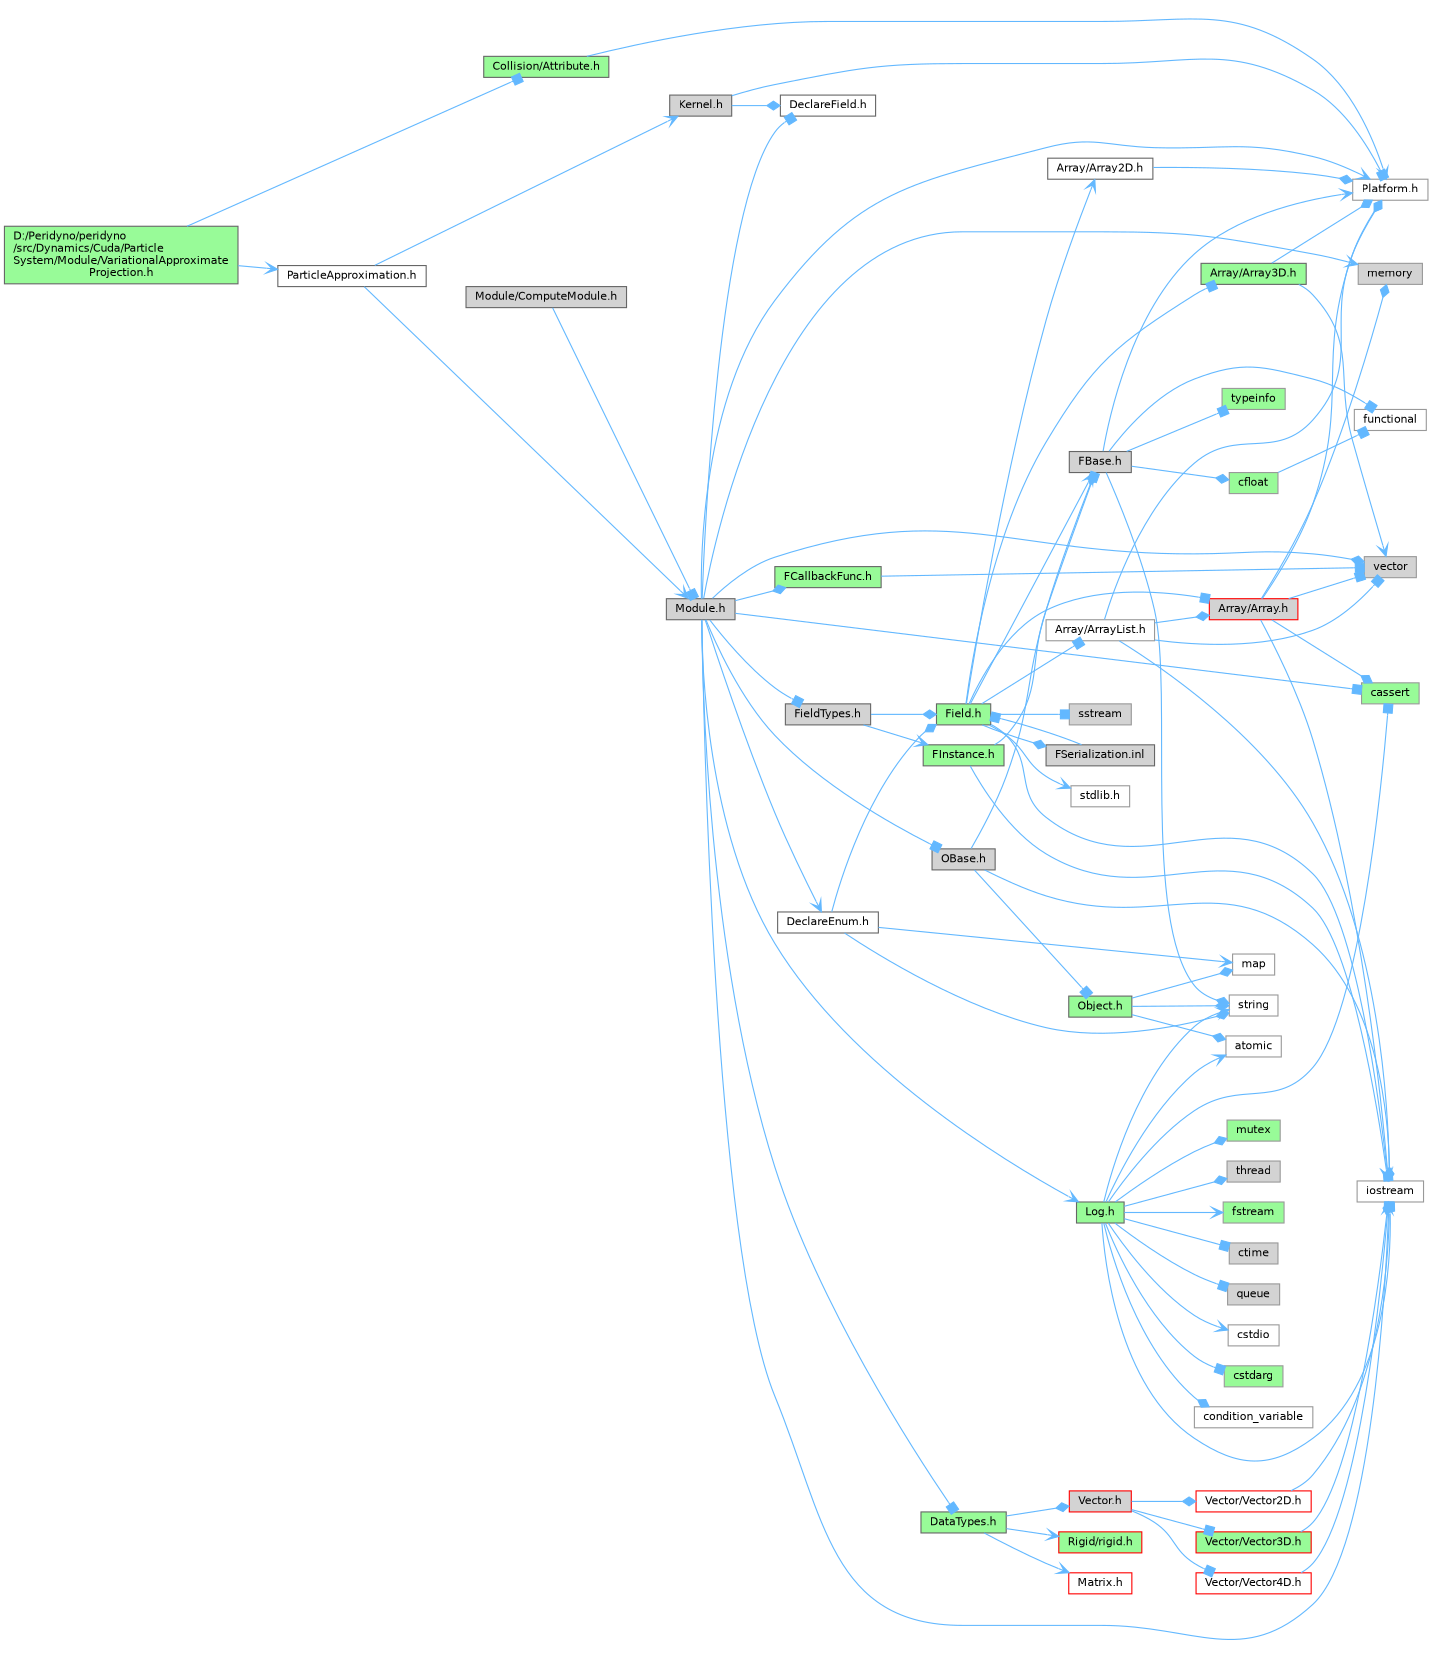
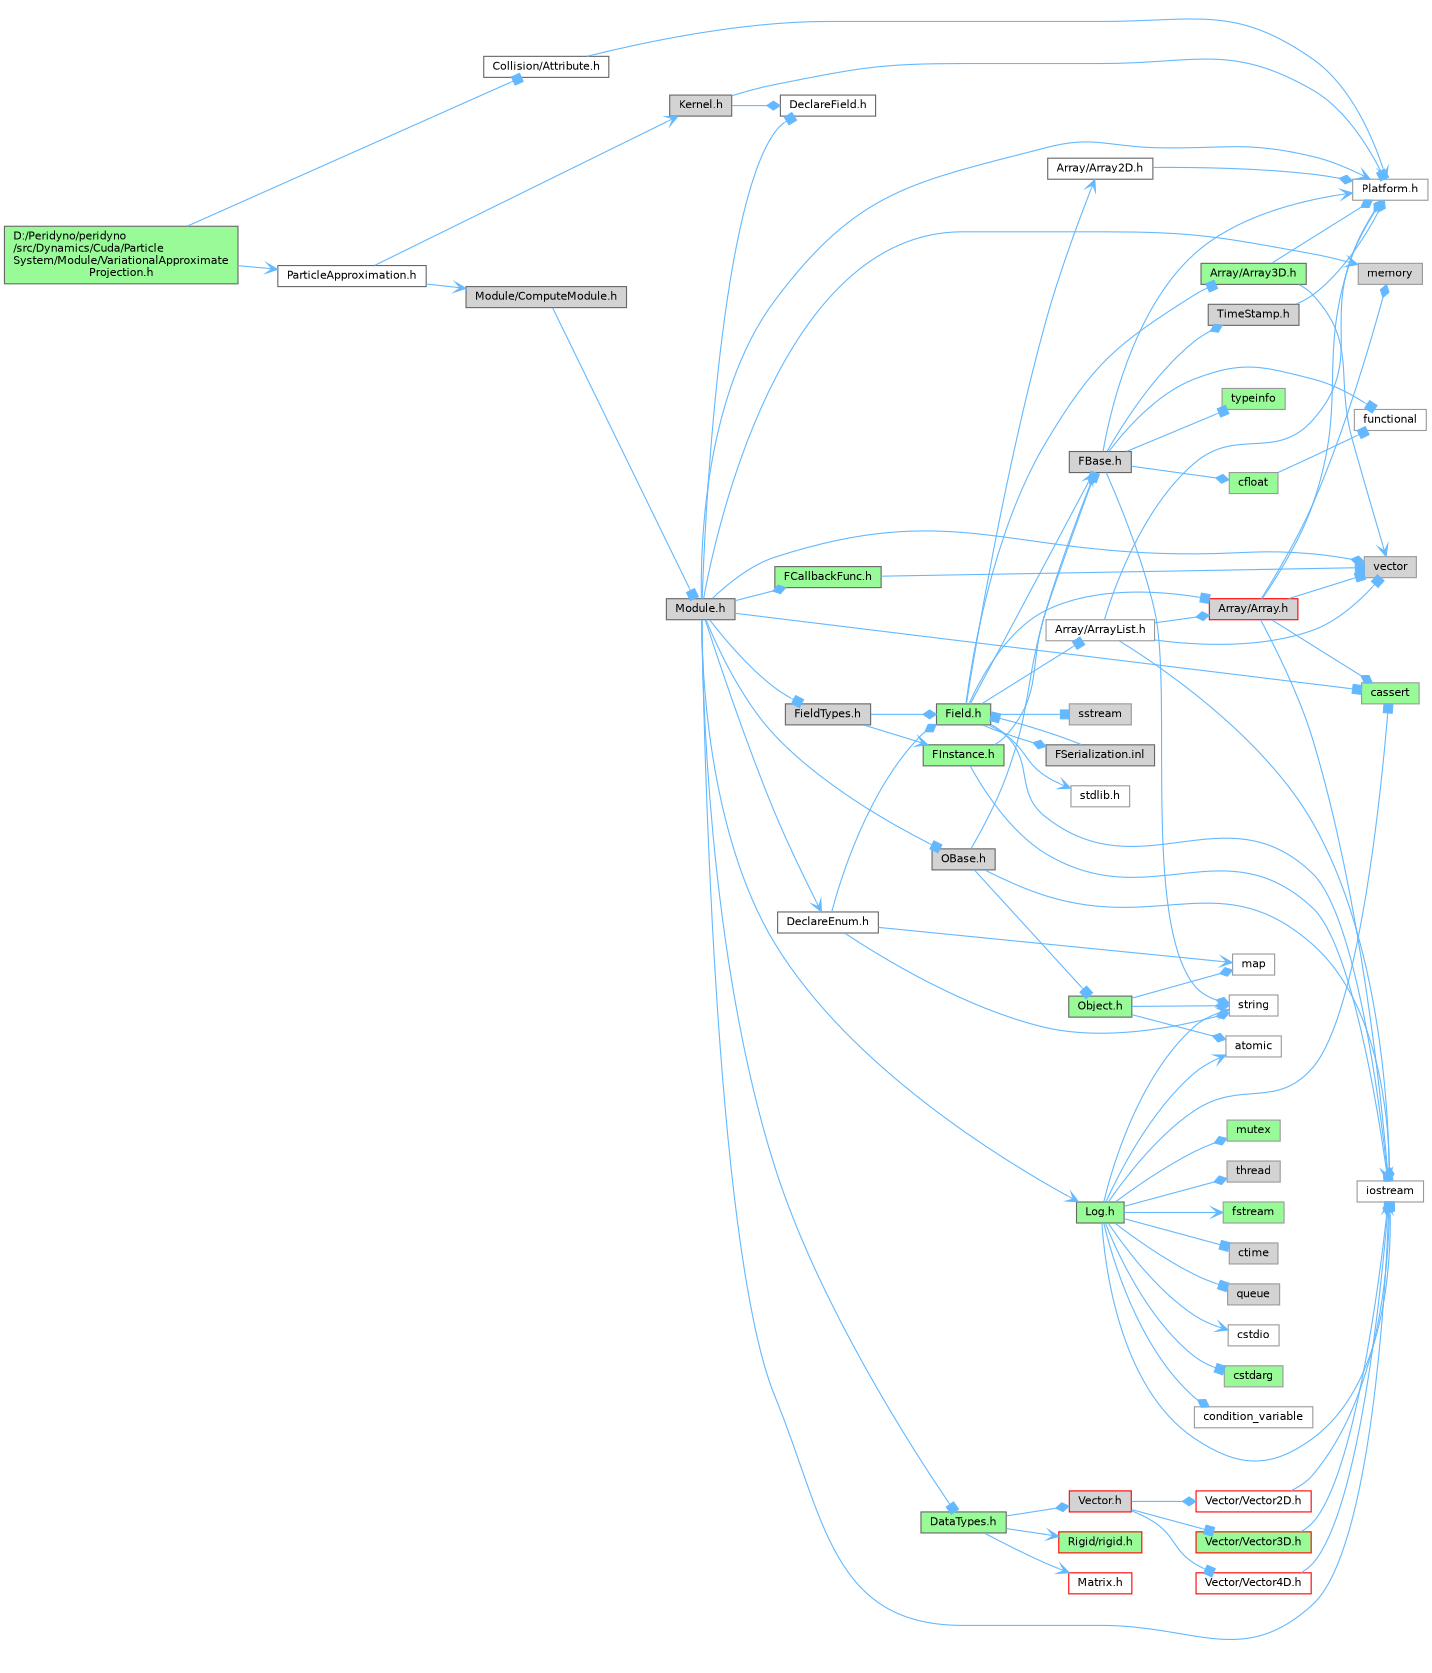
  digraph {
    rankdir=LR
    node [color=grey60 fillcolor=white fontname=Helvetica fontsize=10 shape=box style=filled]
    edge [arrowhead=box color=steelblue1 fontname=Helvetica fontsize=10 labelfontname=Helvetica labelfontsize=10 style=solid]
    n1 [color=gray40 fillcolor=palegreen fontcolor=black height=0.2 label="D:/Peridyno/peridyno\l/src/Dynamics/Cuda/Particle\lSystem/Module/VariationalApproximate\lProjection.h" width=0.4]
-   n2 [color=grey40 fillcolor=palegreen height=0.2 label="Collision/Attribute.h" width=0.4]
+   n2 [color=grey40 height=0.2 label="Collision/Attribute.h" width=0.4]
    n3 [color=grey40 height=0.2 label="ParticleApproximation.h" width=0.4]
    n4 [height=0.2 label="Platform.h" width=0.4]
    n5 [color=grey40 fillcolor=lightgrey height=0.2 label="Module/ComputeModule.h" width=0.4]
    n6 [color=grey40 fillcolor=lightgrey height=0.2 label="Kernel.h" width=0.4]
    n7 [color=grey40 fillcolor=lightgrey height=0.2 label="Module.h" width=0.4]
    n8 [color=grey40 height=0.2 label="DeclareField.h" width=0.4]
    n9 [fillcolor=lightgrey height=0.2 label=memory width=0.4]
    n10 [fillcolor=lightgrey height=0.2 label=vector width=0.4]
    n11 [fillcolor=palegreen height=0.2 label=cassert width=0.4]
    n12 [height=0.2 label=iostream width=0.4]
    n13 [color=grey40 fillcolor=lightgrey height=0.2 label="OBase.h" width=0.4]
    n14 [color=grey40 fillcolor=palegreen height=0.2 label="Log.h" width=0.4]
    n15 [color=grey40 fillcolor=palegreen height=0.2 label="DataTypes.h" width=0.4]
    n16 [color=grey40 height=0.2 label="DeclareEnum.h" width=0.4]
    n17 [color=grey40 fillcolor=palegreen height=0.2 label="FCallbackFunc.h" width=0.4]
    n18 [color=grey40 fillcolor=lightgrey height=0.2 label="FieldTypes.h" width=0.4]
    n19 [color=grey40 fillcolor=lightgrey height=0.2 label="FBase.h" width=0.4]
    n20 [color=grey40 fillcolor=palegreen height=0.2 label="Object.h" width=0.4]
    n21 [height=0.2 label=string width=0.4]
    n22 [height=0.2 label=atomic width=0.4]
    n23 [fillcolor=palegreen height=0.2 label=mutex width=0.4]
    n24 [fillcolor=lightgrey height=0.2 label=thread width=0.4]
    n25 [fillcolor=palegreen height=0.2 label=fstream width=0.4]
    n26 [fillcolor=lightgrey height=0.2 label=ctime width=0.4]
    n27 [fillcolor=lightgrey height=0.2 label=queue width=0.4]
    n28 [height=0.2 label=cstdio width=0.4]
    n29 [fillcolor=palegreen height=0.2 label=cstdarg width=0.4]
    n30 [height=0.2 label=condition_variable width=0.4]
    n31 [color=red fillcolor=lightgrey height=0.2 label="Vector.h" width=0.4]
    n32 [color=red height=0.2 label="Matrix.h" width=0.4]
    n33 [color=red fillcolor=palegreen height=0.2 label="Rigid/rigid.h" width=0.4]
    n34 [height=0.2 label=map width=0.4]
    n35 [color=grey40 fillcolor=palegreen height=0.2 label="Field.h" width=0.4]
    n36 [color=grey40 fillcolor=palegreen height=0.2 label="FInstance.h" width=0.4]
+   n37 [color=grey40 fillcolor=lightgrey height=0.2 label="TimeStamp.h" width=0.4]
    n38 [fillcolor=palegreen height=0.2 label=typeinfo width=0.4]
    n39 [height=0.2 label=functional width=0.4]
    n40 [fillcolor=palegreen height=0.2 label=cfloat width=0.4]
    n41 [color=red height=0.2 label="Vector/Vector2D.h" width=0.4]
    n42 [color=red fillcolor=palegreen height=0.2 label="Vector/Vector3D.h" width=0.4]
    n43 [color=red height=0.2 label="Vector/Vector4D.h" width=0.4]
    n44 [height=0.2 label="stdlib.h" width=0.4]
    n45 [fillcolor=lightgrey height=0.2 label=sstream width=0.4]
    n46 [color=red fillcolor=lightgrey height=0.2 label="Array/Array.h" width=0.4]
    n47 [color=grey40 height=0.2 label="Array/Array2D.h" width=0.4]
    n48 [color=grey40 fillcolor=palegreen height=0.2 label="Array/Array3D.h" width=0.4]
    n49 [height=0.2 label="Array/ArrayList.h" width=0.4]
    n50 [color=grey40 fillcolor=lightgrey height=0.2 label="FSerialization.inl" width=0.4]
    n1 -> n2
    n1 -> n3 [arrowhead=vee]
    n2 -> n4 [arrowhead=vee]
-   n3 -> n7 [arrowhead=vee]
+   n3 -> n5 [arrowhead=vee]
    n3 -> n6 [arrowhead=vee]
    n5 -> n7
    n6 -> n4
    n6 -> n8 [arrowhead=diamond]
    n7 -> n4 [arrowhead=vee]
    n7 -> n8
    n7 -> n9 [arrowhead=vee]
    n7 -> n10 [arrowhead=diamond]
    n7 -> n11
    n7 -> n12
    n7 -> n13
    n7 -> n14 [arrowhead=vee]
    n7 -> n15
    n7 -> n16 [arrowhead=vee]
    n7 -> n17 [arrowhead=diamond]
    n7 -> n18
    n13 -> n12 [arrowhead=diamond]
    n13 -> n19 [arrowhead=diamond]
    n13 -> n20
    n14 -> n11
    n14 -> n12
    n14 -> n21 [arrowhead=vee]
    n14 -> n22 [arrowhead=vee]
    n14 -> n23 [arrowhead=diamond]
    n14 -> n24 [arrowhead=diamond]
    n14 -> n25 [arrowhead=vee]
    n14 -> n26
    n14 -> n27
    n14 -> n28 [arrowhead=vee]
    n14 -> n29
    n14 -> n30 [arrowhead=diamond]
    n15 -> n31 [arrowhead=diamond]
    n15 -> n32 [arrowhead=vee]
    n15 -> n33 [arrowhead=vee]
    n16 -> n21 [arrowhead=diamond]
    n16 -> n34 [arrowhead=vee]
    n16 -> n35 [arrowhead=diamond]
    n17 -> n10
    n18 -> n35 [arrowhead=diamond]
    n18 -> n36 [arrowhead=vee]
    n19 -> n4 [arrowhead=vee]
    n19 -> n21 [arrowhead=diamond]
+   n19 -> n37 [arrowhead=diamond]
    n19 -> n38
    n19 -> n39
    n19 -> n40 [arrowhead=diamond]
    n20 -> n21 [arrowhead=diamond]
    n20 -> n22 [arrowhead=diamond]
    n20 -> n34 [arrowhead=diamond]
    n31 -> n41 [arrowhead=diamond]
    n31 -> n42
    n31 -> n43
    n35 -> n12 [arrowhead=vee]
    n35 -> n19 [arrowhead=vee]
    n35 -> n44 [arrowhead=vee]
    n35 -> n45
    n35 -> n46
    n35 -> n47 [arrowhead=vee]
    n35 -> n48
    n35 -> n49
    n35 -> n50 [arrowhead=diamond]
    n36 -> n12 [arrowhead=vee]
    n36 -> n19
+   n37 -> n4 [arrowhead=diamond]
    n40 -> n39
    n41 -> n12
    n42 -> n12 [arrowhead=diamond]
    n43 -> n12 [arrowhead=vee]
    n46 -> n4 [arrowhead=diamond]
    n46 -> n9 [arrowhead=diamond]
    n46 -> n10
    n46 -> n11 [arrowhead=diamond]
    n46 -> n12
    n47 -> n4 [arrowhead=diamond]
    n48 -> n4 [arrowhead=diamond]
    n48 -> n10 [arrowhead=vee]
    n49 -> n4 [arrowhead=diamond]
    n49 -> n10
    n49 -> n12 [arrowhead=diamond]
    n49 -> n46 [arrowhead=diamond]
    n50 -> n35
  }
